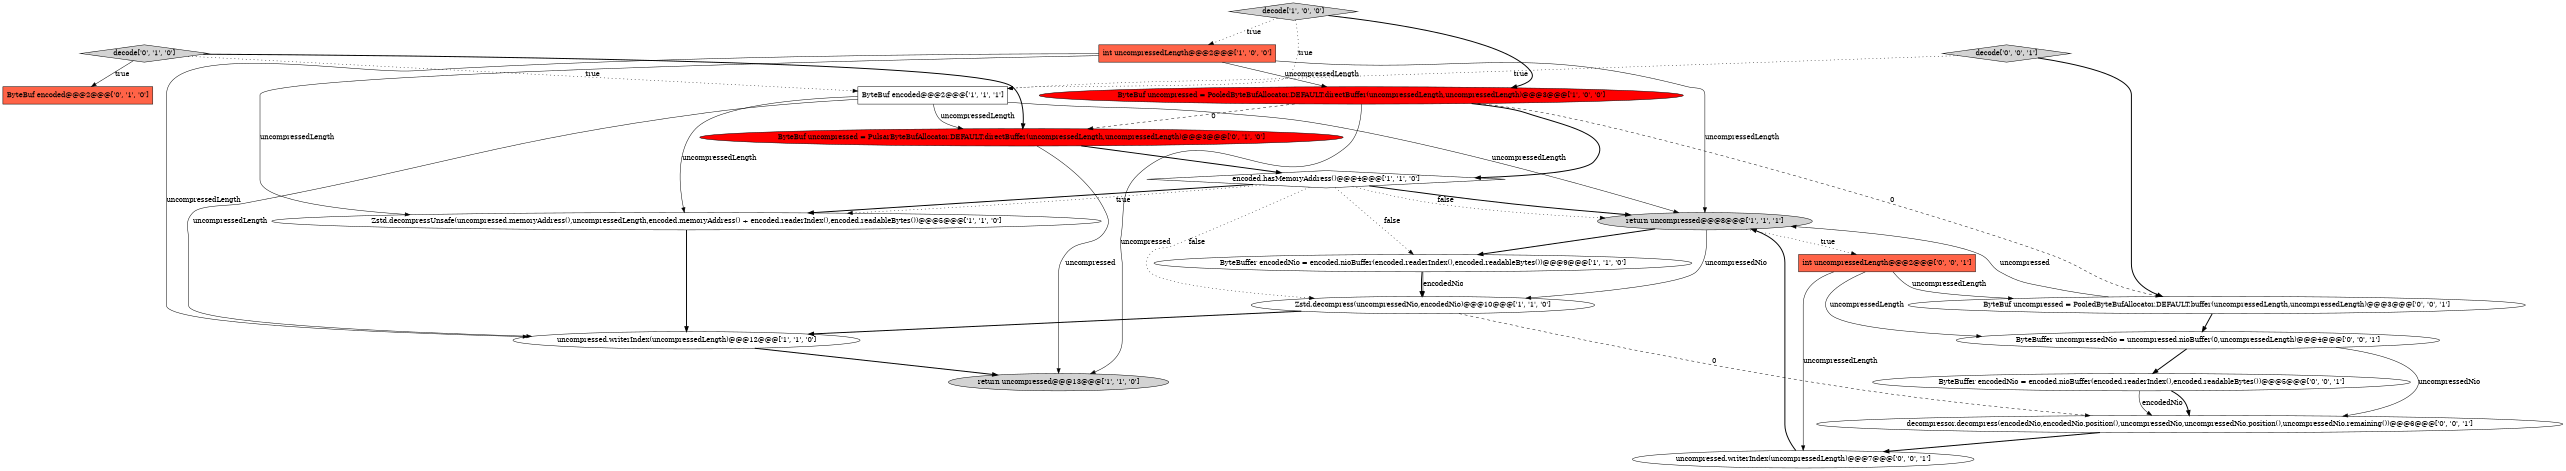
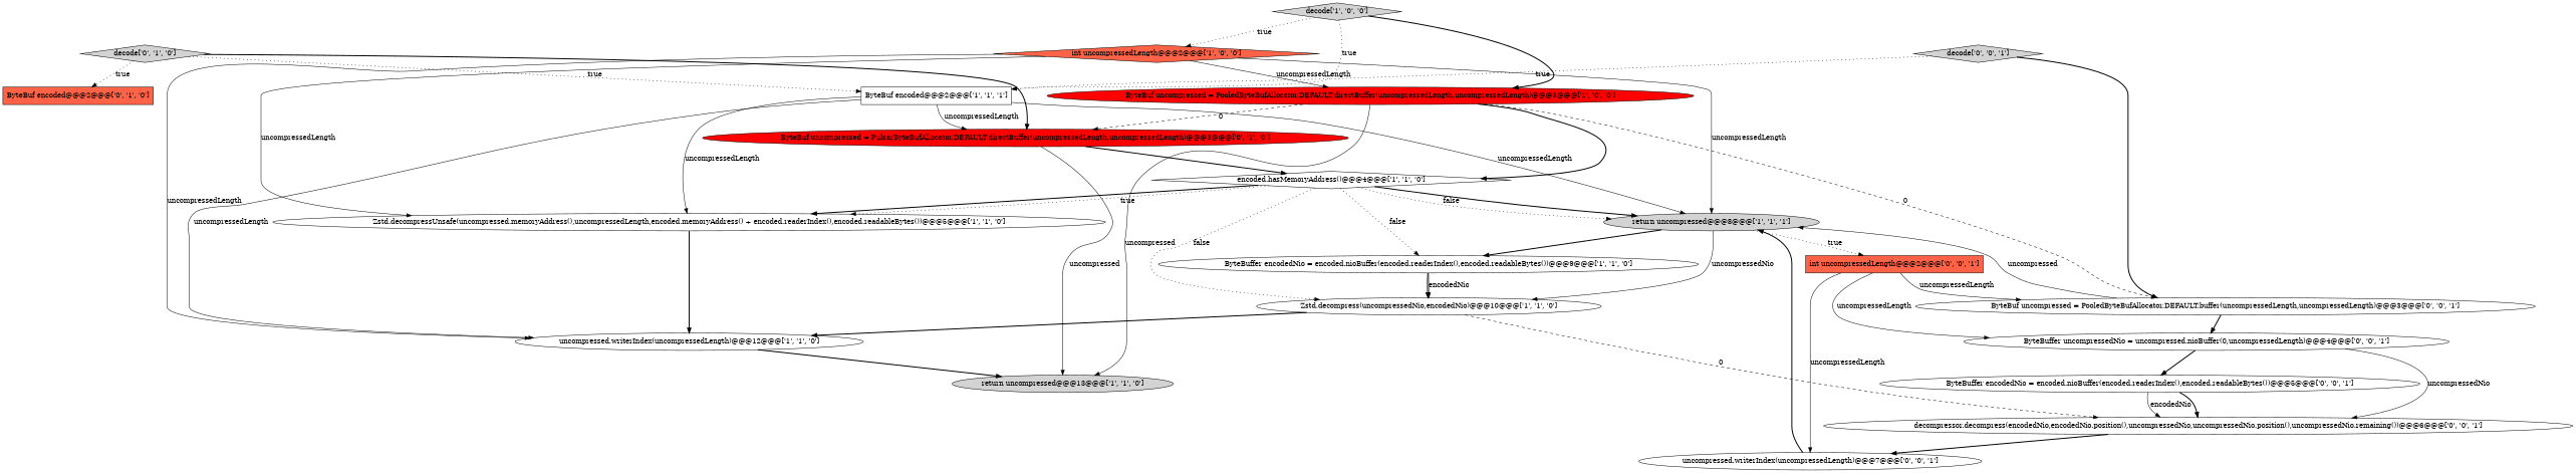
  digraph {
    node [fillcolor=white shape=ellipse style=filled]
    edge [style=solid]
    n1 [label="ByteBuf encoded@@@2@@@['1', '1', '1']" shape=box]
    n2 [label="uncompressed.writerIndex(uncompressedLength)@@@12@@@['1', '1', '0']"]
    n3 [fillcolor=lightgray label="return uncompressed@@@8@@@['1', '1', '1']"]
    n4 [fillcolor=red label="ByteBuf uncompressed = PulsarByteBufAllocator.DEFAULT.directBuffer(uncompressedLength,uncompressedLength)@@@3@@@['0', '1', '0']"]
    n5 [label="Zstd.decompressUnsafe(uncompressed.memoryAddress(),uncompressedLength,encoded.memoryAddress() + encoded.readerIndex(),encoded.readableBytes())@@@5@@@['1', '1', '0']"]
    n6 [fillcolor=lightgray label="return uncompressed@@@13@@@['1', '1', '0']"]
    n7 [fillcolor=tomato label="int uncompressedLength@@@2@@@['0', '0', '1']" shape=box]
    n8 [label="ByteBuffer encodedNio = encoded.nioBuffer(encoded.readerIndex(),encoded.readableBytes())@@@9@@@['1', '1', '0']"]
    n9 [label="Zstd.decompress(uncompressedNio,encodedNio)@@@10@@@['1', '1', '0']"]
    n10 [label="encoded.hasMemoryAddress()@@@4@@@['1', '1', '0']" shape=diamond]
    n11 [label="decompressor.decompress(encodedNio,encodedNio.position(),uncompressedNio,uncompressedNio.position(),uncompressedNio.remaining())@@@6@@@['0', '0', '1']"]
    n12 [label="uncompressed.writerIndex(uncompressedLength)@@@7@@@['0', '0', '1']"]
-   n13 [fillcolor=tomato label="int uncompressedLength@@@2@@@['1', '0', '0']" shape=box]
+   n13 [fillcolor=tomato label="int uncompressedLength@@@2@@@['1', '0', '0']" shape=diamond]
    n14 [fillcolor=red label="ByteBuf uncompressed = PooledByteBufAllocator.DEFAULT.directBuffer(uncompressedLength,uncompressedLength)@@@3@@@['1', '0', '0']"]
    n15 [label="ByteBuf uncompressed = PooledByteBufAllocator.DEFAULT.buffer(uncompressedLength,uncompressedLength)@@@3@@@['0', '0', '1']"]
    n16 [fillcolor=lightgray label="decode['0', '0', '1']" shape=diamond]
    n17 [label="ByteBuffer uncompressedNio = uncompressed.nioBuffer(0,uncompressedLength)@@@4@@@['0', '0', '1']"]
    n18 [fillcolor=lightgray label="decode['0', '1', '0']" shape=diamond]
    n19 [fillcolor=tomato label="ByteBuf encoded@@@2@@@['0', '1', '0']" shape=box]
    n20 [label="ByteBuffer encodedNio = encoded.nioBuffer(encoded.readerIndex(),encoded.readableBytes())@@@5@@@['0', '0', '1']"]
    n21 [fillcolor=lightgray label="decode['1', '0', '0']" shape=diamond]
    n1 -> n2 [label=uncompressedLength]
    n1 -> n3 [label=uncompressedLength]
    n1 -> n4 [label=uncompressedLength]
    n1 -> n5 [label=uncompressedLength]
    n2 -> n6 [style=bold]
    n3 -> n7 [label=true style=dotted]
    n3 -> n8 [style=bold]
    n3 -> n9 [label=uncompressedNio]
    n4 -> n6 [label=uncompressed]
    n4 -> n10 [style=bold]
    n5 -> n2 [style=bold]
    n7 -> n12 [label=uncompressedLength]
    n7 -> n15 [label=uncompressedLength]
    n7 -> n17 [label=uncompressedLength]
    n8 -> n9 [label=encodedNio]
    n8 -> n9 [style=bold]
    n9 -> n2 [style=bold]
    n9 -> n11 [label=0 style=dashed]
    n10 -> n3 [style=bold]
    n10 -> n3 [label=false style=dotted]
    n10 -> n5 [style=bold]
    n10 -> n5 [label=true style=dotted]
    n10 -> n8 [label=false style=dotted]
    n10 -> n9 [label=false style=dotted]
    n11 -> n12 [style=bold]
    n12 -> n3 [style=bold]
    n13 -> n2 [label=uncompressedLength]
    n13 -> n3 [label=uncompressedLength]
    n13 -> n5 [label=uncompressedLength]
    n13 -> n14 [label=uncompressedLength]
    n14 -> n4 [label=0 style=dashed]
    n14 -> n6 [label=uncompressed]
    n14 -> n10 [style=bold]
    n14 -> n15 [label=0 style=dashed]
    n15 -> n3 [label=uncompressed]
    n15 -> n17 [style=bold]
    n16 -> n1 [label=true style=dotted]
    n16 -> n15 [style=bold]
    n17 -> n11 [label=uncompressedNio]
    n17 -> n20 [style=bold]
    n18 -> n1 [label=true style=dotted]
    n18 -> n4 [style=bold]
-   n18 -> n19 [label=true]
+   n18 -> n19 [label=true style=dotted]
    n20 -> n11 [label=encodedNio]
    n20 -> n11 [style=bold]
    n21 -> n1 [label=true style=dotted]
    n21 -> n13 [label=true style=dotted]
    n21 -> n14 [style=bold]
  }
